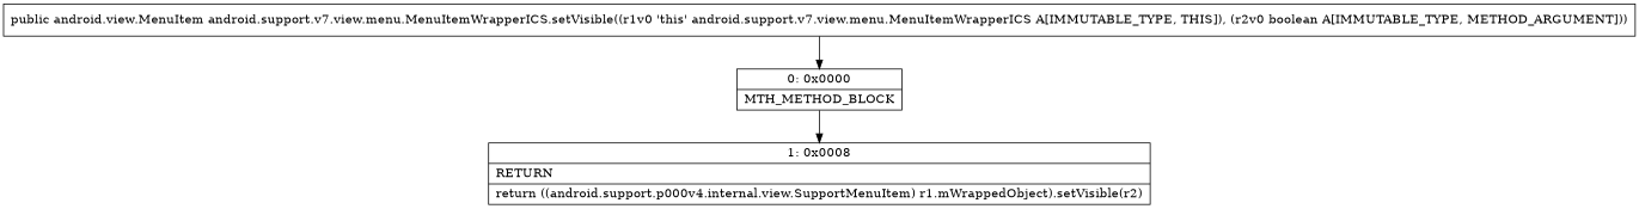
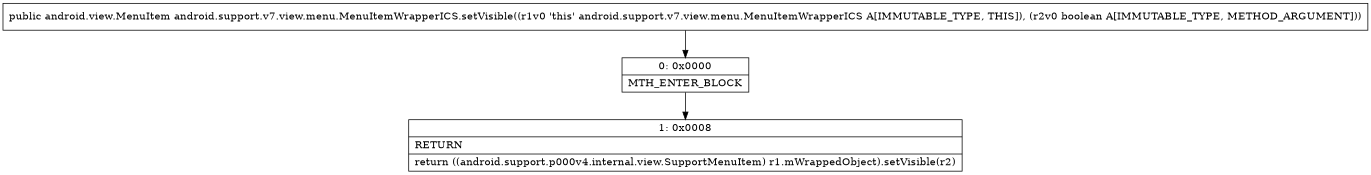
  digraph {
    node [shape=record]
-   n1 [label="{0\:\ 0x0000|MTH_METHOD_BLOCK\l}"]
+   n1 [label="{0\:\ 0x0000|MTH_ENTER_BLOCK\l}"]
    n2 [label="{1\:\ 0x0008|RETURN\l|return ((android.support.p000v4.internal.view.SupportMenuItem) r1.mWrappedObject).setVisible(r2)\l}"]
    n3 [label="{public android.view.MenuItem android.support.v7.view.menu.MenuItemWrapperICS.setVisible((r1v0 'this' android.support.v7.view.menu.MenuItemWrapperICS A[IMMUTABLE_TYPE, THIS]), (r2v0 boolean A[IMMUTABLE_TYPE, METHOD_ARGUMENT])) }"]
    n1 -> n2
    n3 -> n1
  }
